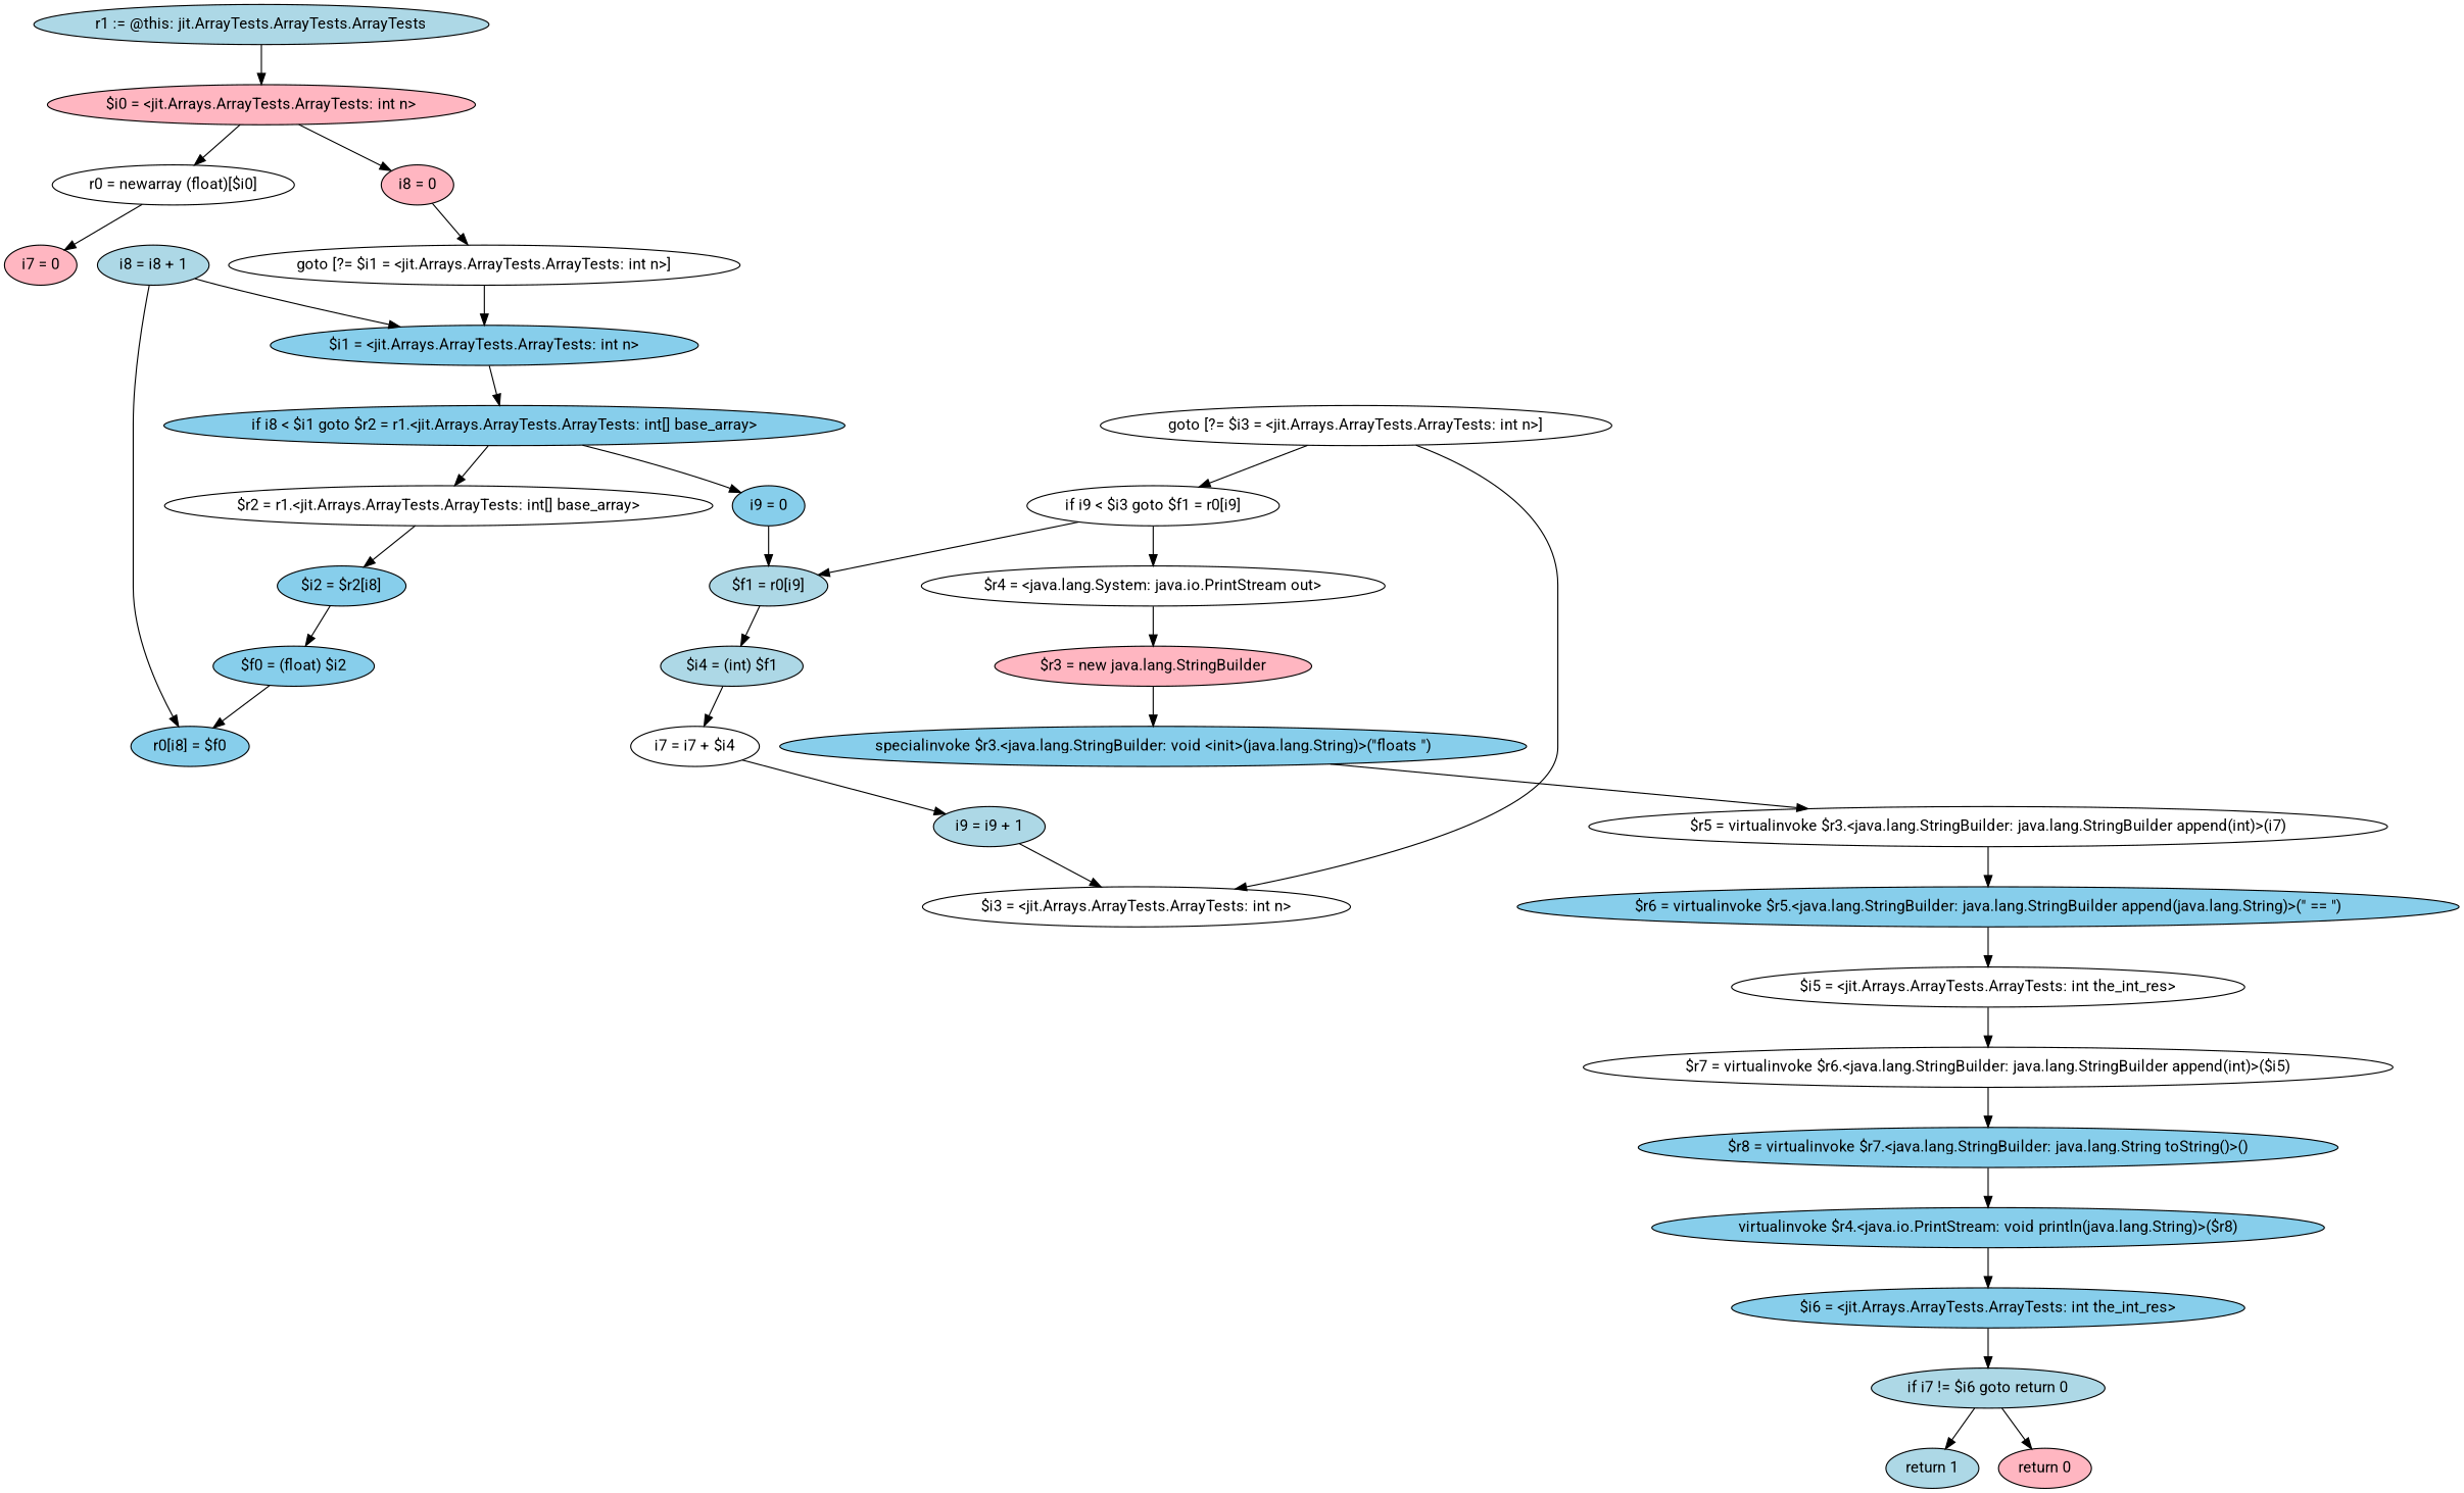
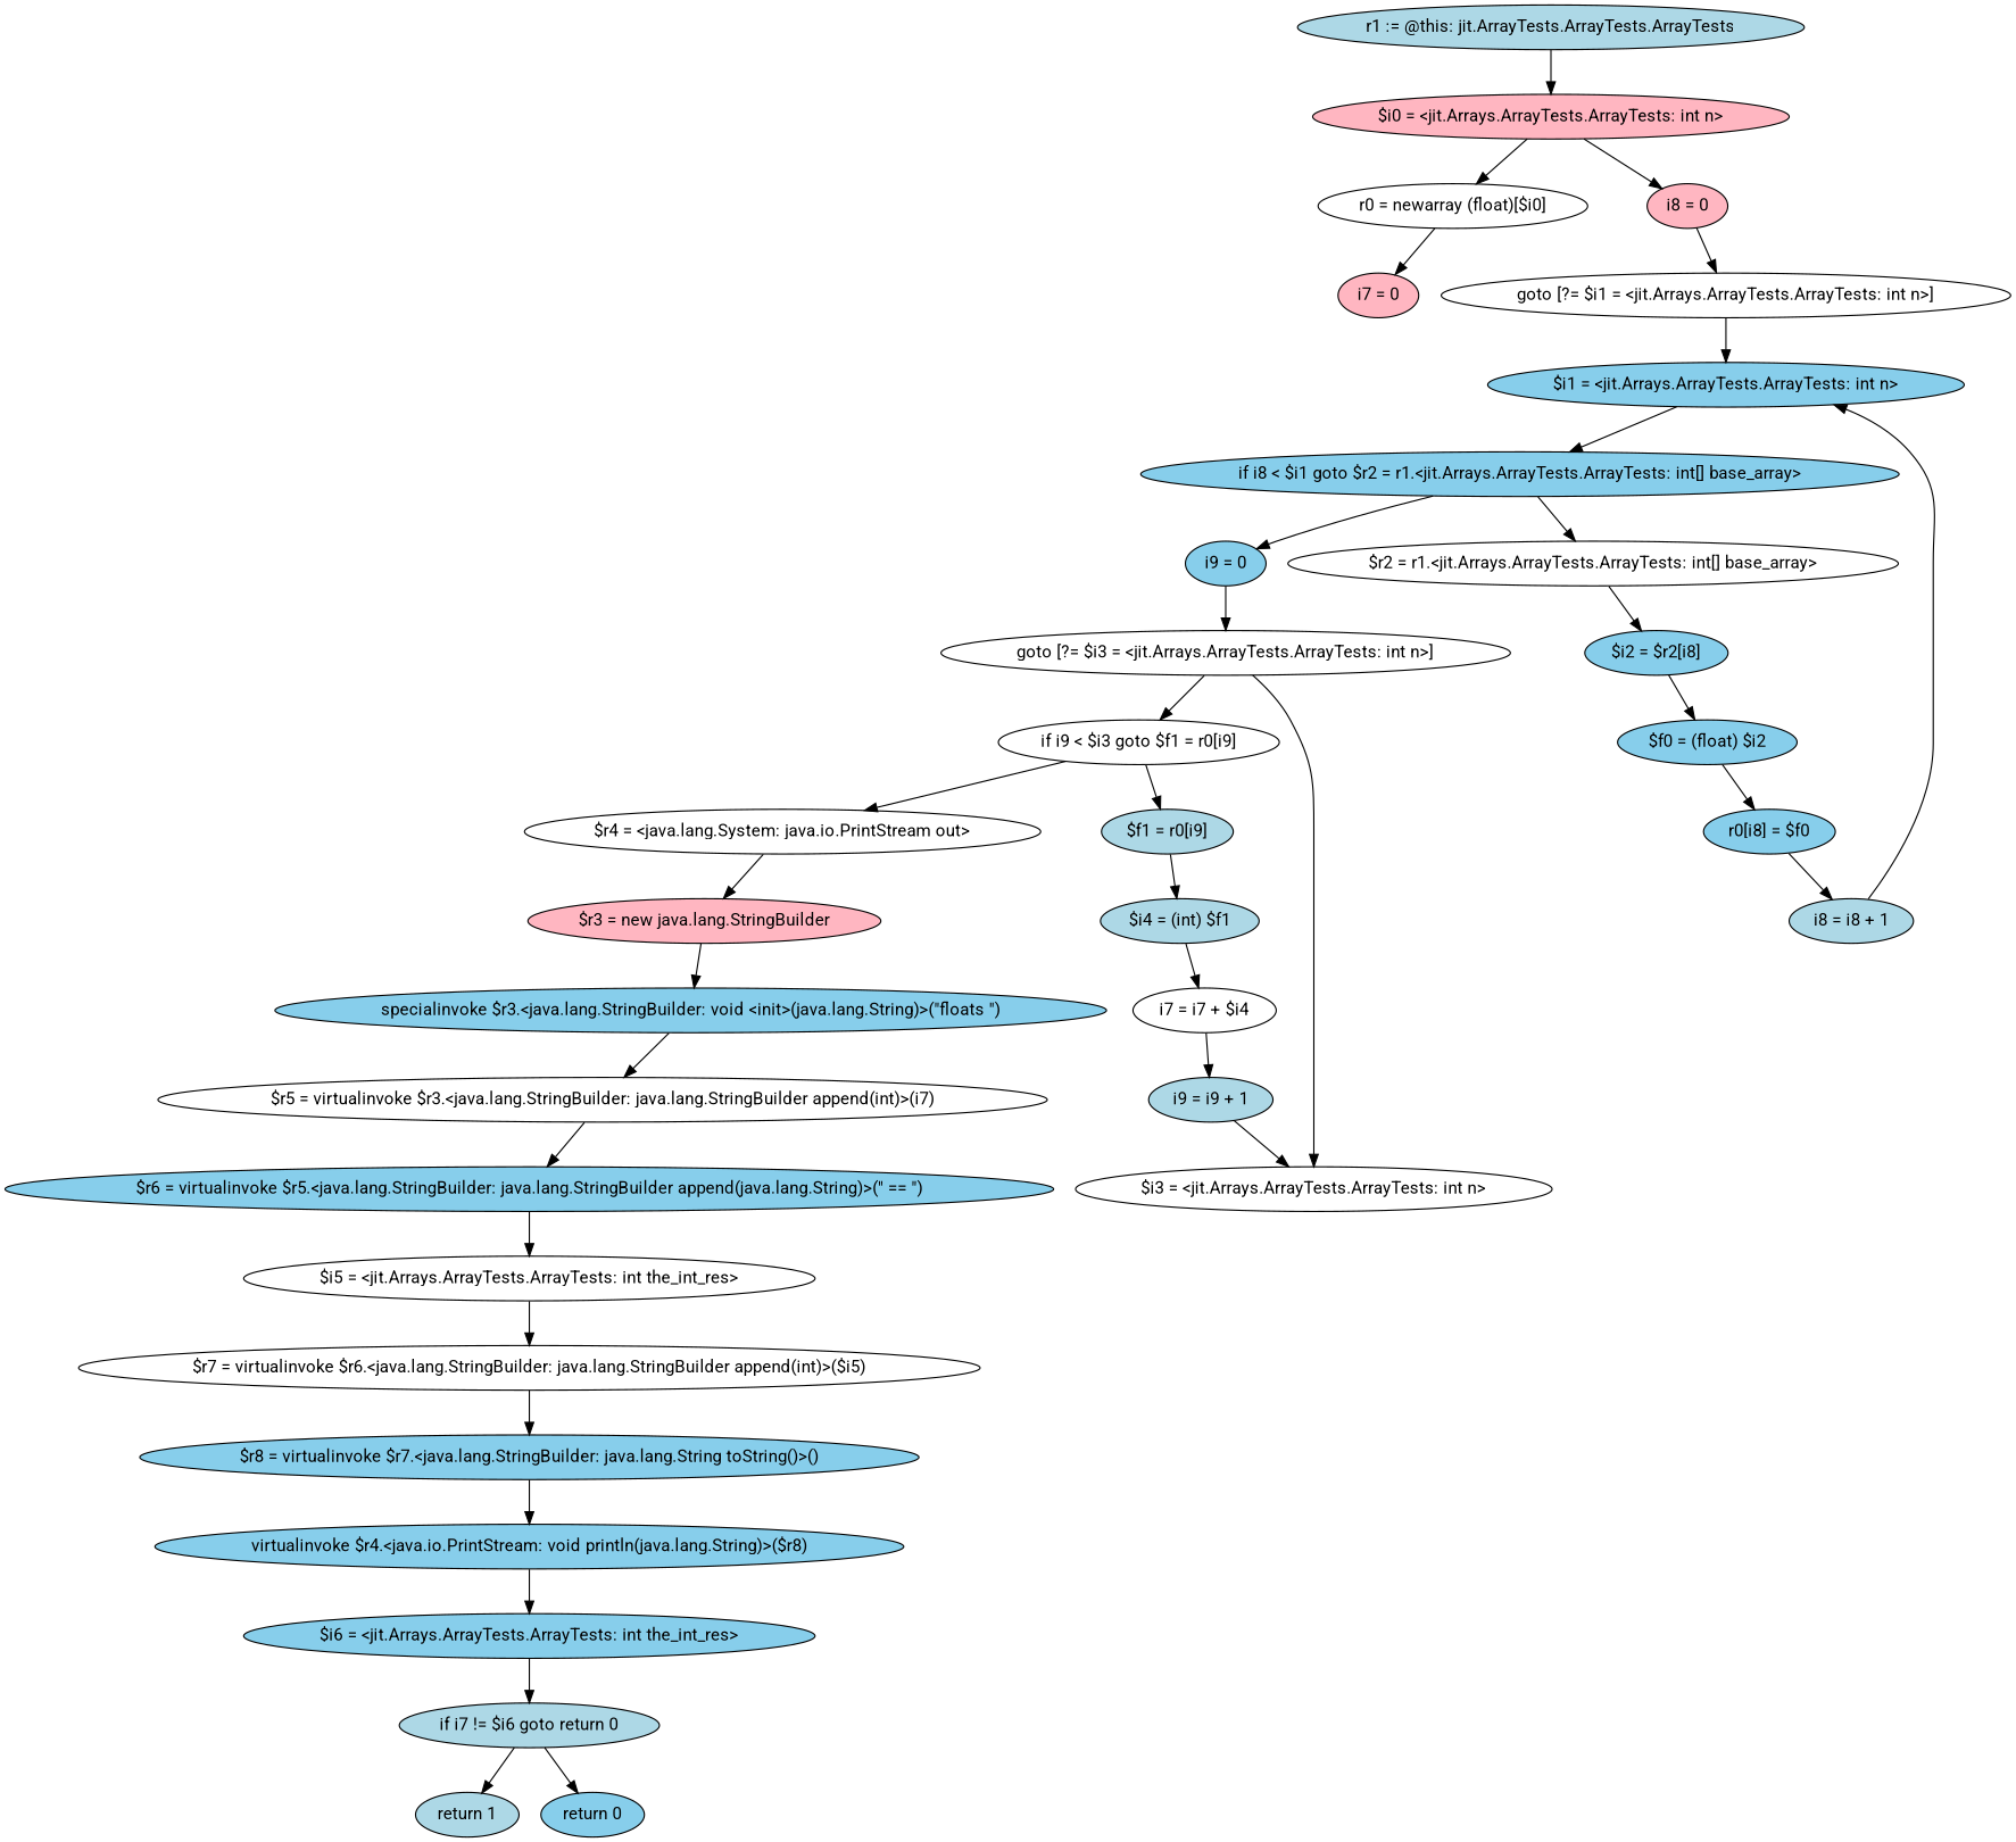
  digraph {
    fontname=Roboto
    node [fillcolor=skyblue fontname=Roboto style=filled]
    edge [fontname=Roboto]
    n1 [fillcolor=lightblue label="r1 := @this: jit.ArrayTests.ArrayTests.ArrayTests"]
    "$i0 = <jit.Arrays.ArrayTests.ArrayTests: int n>" [fillcolor=lightpink]
    "r0 = newarray (float)[$i0]" [fillcolor=white]
    "i8 = 0" [fillcolor=lightpink]
    "i7 = 0" [fillcolor=lightpink]
    "goto [?= $i1 = <jit.Arrays.ArrayTests.ArrayTests: int n>]" [fillcolor=white]
    "$i1 = <jit.Arrays.ArrayTests.ArrayTests: int n>"
    "if i8 < $i1 goto $r2 = r1.<jit.Arrays.ArrayTests.ArrayTests: int[] base_array>"
    "$r2 = r1.<jit.Arrays.ArrayTests.ArrayTests: int[] base_array>" [fillcolor=white]
    "$i2 = $r2[i8]"
    "$f0 = (float) $i2"
    "r0[i8] = $f0"
    "i8 = i8 + 1" [fillcolor=lightblue]
    "i9 = 0"
    "goto [?= $i3 = <jit.Arrays.ArrayTests.ArrayTests: int n>]" [fillcolor=white]
    "$i3 = <jit.Arrays.ArrayTests.ArrayTests: int n>" [fillcolor=white]
    "if i9 < $i3 goto $f1 = r0[i9]" [fillcolor=white]
    "$f1 = r0[i9]" [fillcolor=lightblue]
    "$i4 = (int) $f1" [fillcolor=lightblue]
    "i7 = i7 + $i4" [fillcolor=white]
    "i9 = i9 + 1" [fillcolor=lightblue]
    "$r4 = <java.lang.System: java.io.PrintStream out>" [fillcolor=white]
    "$r3 = new java.lang.StringBuilder" [fillcolor=lightpink]
    "specialinvoke $r3.<java.lang.StringBuilder: void <init>(java.lang.String)>(\"floats \")"
    "$r5 = virtualinvoke $r3.<java.lang.StringBuilder: java.lang.StringBuilder append(int)>(i7)" [fillcolor=white]
    "$r6 = virtualinvoke $r5.<java.lang.StringBuilder: java.lang.StringBuilder append(java.lang.String)>(\" == \")"
    "$i5 = <jit.Arrays.ArrayTests.ArrayTests: int the_int_res>" [fillcolor=white]
    "$r7 = virtualinvoke $r6.<java.lang.StringBuilder: java.lang.StringBuilder append(int)>($i5)" [fillcolor=white]
    "$r8 = virtualinvoke $r7.<java.lang.StringBuilder: java.lang.String toString()>()"
    "virtualinvoke $r4.<java.io.PrintStream: void println(java.lang.String)>($r8)"
    "$i6 = <jit.Arrays.ArrayTests.ArrayTests: int the_int_res>"
    "if i7 != $i6 goto return 0" [fillcolor=lightblue]
    "return 1" [fillcolor=lightblue]
-   "return 0" [fillcolor=lightpink]
+   "return 0"
    n1 -> "$i0 = <jit.Arrays.ArrayTests.ArrayTests: int n>"
    "$i0 = <jit.Arrays.ArrayTests.ArrayTests: int n>" -> "r0 = newarray (float)[$i0]"
    "$i0 = <jit.Arrays.ArrayTests.ArrayTests: int n>" -> "i8 = 0"
    "r0 = newarray (float)[$i0]" -> "i7 = 0"
    "i8 = 0" -> "goto [?= $i1 = <jit.Arrays.ArrayTests.ArrayTests: int n>]"
    "goto [?= $i1 = <jit.Arrays.ArrayTests.ArrayTests: int n>]" -> "$i1 = <jit.Arrays.ArrayTests.ArrayTests: int n>"
    "$i1 = <jit.Arrays.ArrayTests.ArrayTests: int n>" -> "if i8 < $i1 goto $r2 = r1.<jit.Arrays.ArrayTests.ArrayTests: int[] base_array>"
    "if i8 < $i1 goto $r2 = r1.<jit.Arrays.ArrayTests.ArrayTests: int[] base_array>" -> "$r2 = r1.<jit.Arrays.ArrayTests.ArrayTests: int[] base_array>"
    "if i8 < $i1 goto $r2 = r1.<jit.Arrays.ArrayTests.ArrayTests: int[] base_array>" -> "i9 = 0"
    "$r2 = r1.<jit.Arrays.ArrayTests.ArrayTests: int[] base_array>" -> "$i2 = $r2[i8]"
    "$i2 = $r2[i8]" -> "$f0 = (float) $i2"
    "$f0 = (float) $i2" -> "r0[i8] = $f0"
-   "i8 = i8 + 1" -> "r0[i8] = $f0"
+   "r0[i8] = $f0" -> "i8 = i8 + 1"
    "i8 = i8 + 1" -> "$i1 = <jit.Arrays.ArrayTests.ArrayTests: int n>"
-   "i9 = 0" -> "$f1 = r0[i9]"
+   "i9 = 0" -> "goto [?= $i3 = <jit.Arrays.ArrayTests.ArrayTests: int n>]"
    "goto [?= $i3 = <jit.Arrays.ArrayTests.ArrayTests: int n>]" -> "$i3 = <jit.Arrays.ArrayTests.ArrayTests: int n>"
    "goto [?= $i3 = <jit.Arrays.ArrayTests.ArrayTests: int n>]" -> "if i9 < $i3 goto $f1 = r0[i9]"
    "if i9 < $i3 goto $f1 = r0[i9]" -> "$f1 = r0[i9]"
    "if i9 < $i3 goto $f1 = r0[i9]" -> "$r4 = <java.lang.System: java.io.PrintStream out>"
    "$f1 = r0[i9]" -> "$i4 = (int) $f1"
    "$i4 = (int) $f1" -> "i7 = i7 + $i4"
    "i7 = i7 + $i4" -> "i9 = i9 + 1"
    "i9 = i9 + 1" -> "$i3 = <jit.Arrays.ArrayTests.ArrayTests: int n>"
    "$r4 = <java.lang.System: java.io.PrintStream out>" -> "$r3 = new java.lang.StringBuilder"
    "$r3 = new java.lang.StringBuilder" -> "specialinvoke $r3.<java.lang.StringBuilder: void <init>(java.lang.String)>(\"floats \")"
    "specialinvoke $r3.<java.lang.StringBuilder: void <init>(java.lang.String)>(\"floats \")" -> "$r5 = virtualinvoke $r3.<java.lang.StringBuilder: java.lang.StringBuilder append(int)>(i7)"
    "$r5 = virtualinvoke $r3.<java.lang.StringBuilder: java.lang.StringBuilder append(int)>(i7)" -> "$r6 = virtualinvoke $r5.<java.lang.StringBuilder: java.lang.StringBuilder append(java.lang.String)>(\" == \")"
    "$r6 = virtualinvoke $r5.<java.lang.StringBuilder: java.lang.StringBuilder append(java.lang.String)>(\" == \")" -> "$i5 = <jit.Arrays.ArrayTests.ArrayTests: int the_int_res>"
    "$i5 = <jit.Arrays.ArrayTests.ArrayTests: int the_int_res>" -> "$r7 = virtualinvoke $r6.<java.lang.StringBuilder: java.lang.StringBuilder append(int)>($i5)"
    "$r7 = virtualinvoke $r6.<java.lang.StringBuilder: java.lang.StringBuilder append(int)>($i5)" -> "$r8 = virtualinvoke $r7.<java.lang.StringBuilder: java.lang.String toString()>()"
    "$r8 = virtualinvoke $r7.<java.lang.StringBuilder: java.lang.String toString()>()" -> "virtualinvoke $r4.<java.io.PrintStream: void println(java.lang.String)>($r8)"
    "virtualinvoke $r4.<java.io.PrintStream: void println(java.lang.String)>($r8)" -> "$i6 = <jit.Arrays.ArrayTests.ArrayTests: int the_int_res>"
    "$i6 = <jit.Arrays.ArrayTests.ArrayTests: int the_int_res>" -> "if i7 != $i6 goto return 0"
    "if i7 != $i6 goto return 0" -> "return 1"
    "if i7 != $i6 goto return 0" -> "return 0"
  }
